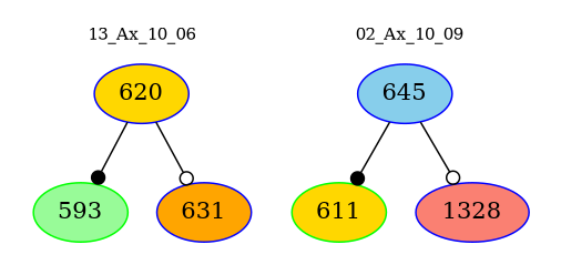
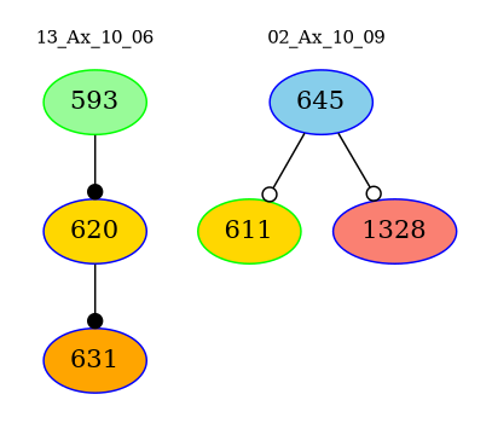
  digraph {
    node [color=blue fillcolor=gold style=filled]
    edge [arrowhead=dot color=black]
    n1 [label=620]
    n2 [color=green fillcolor=palegreen label=593]
    n3 [fillcolor=orange label=631]
    n4 [fillcolor=skyblue label=645]
    n5 [color=green label=611]
    n6 [fillcolor=salmon label=1328]
    subgraph cluster_1 {
      color=white
      fontsize=10
      label="13_Ax_10_06"
      n1
      n2
      n3
    }
    subgraph cluster_2 {
      color=white
      fontsize=10
      label="02_Ax_10_09"
      n4
      n5
      n6
    }
-   n1 -> n2
-   n1 -> n3 [arrowhead=odot]
-   n4 -> n5
+   n2 -> n1
+   n1 -> n3
+   n4 -> n5 [arrowhead=odot]
    n4 -> n6 [arrowhead=odot]
  }
